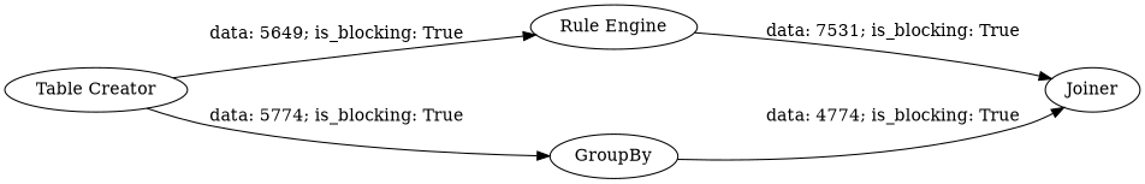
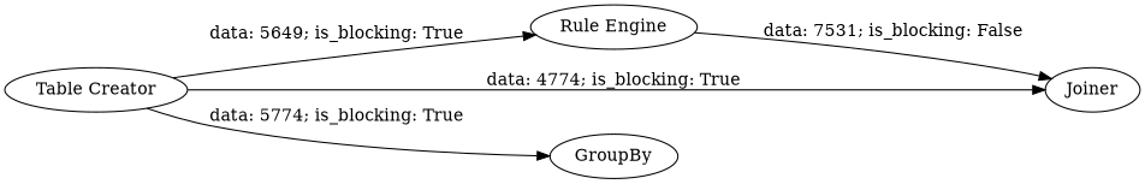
  digraph {
    rankdir=LR
    n1 [label="Rule Engine"]
    n2 [label=Joiner]
    n3 [label=GroupBy]
    n4 [label="Table Creator"]
-   n1 -> n2 [label="data: 7531; is_blocking: True"]
+   n1 -> n2 [label="data: 7531; is_blocking: False"]
    n4 -> n1 [label="data: 5649; is_blocking: True"]
-   n3 -> n2 [label="data: 4774; is_blocking: True"]
+   n4 -> n2 [label="data: 4774; is_blocking: True"]
    n4 -> n3 [label="data: 5774; is_blocking: True"]
  }
